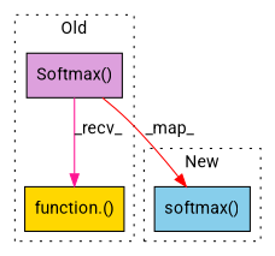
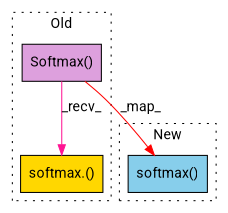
  digraph {
    fontname=Roboto
    node [a=75 shape=box style=filled fontname=Roboto]
    edge [fontname=Roboto]
    n1 [l=18 label="Softmax()" s=6402 fillcolor=plum]
-   n2 [l="19,1" label="function.()" s="6402,6422" fillcolor=gold]
+   n2 [l="19,1" label="softmax.()" s="6402,6422" fillcolor=gold]
    n3 [l="14,8" label="softmax()" s="6437,6452" fillcolor=skyblue]
    subgraph cluster_1 {
      label=Old
      style=dotted
      n1
      n2
    }
    subgraph cluster_2 {
      label=New
      style=dotted
      n3
    }
    n1 -> n2 [label=_recv_ color=deeppink]
    n1 -> n3 [label=_map_ color=red]
  }
